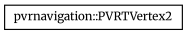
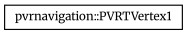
  digraph {
    rankdir=LR
    fontname=Merriweather
-   n1 [color=black fillcolor=white fontname=Merriweather fontsize=10 height=0.2 label="pvrnavigation::PVRTVertex2" shape=record style=filled width=0.4]
+   n1 [color=black fillcolor=white fontname=Merriweather fontsize=10 height=0.2 label="pvrnavigation::PVRTVertex1" shape=record style=filled width=0.4]
  }
